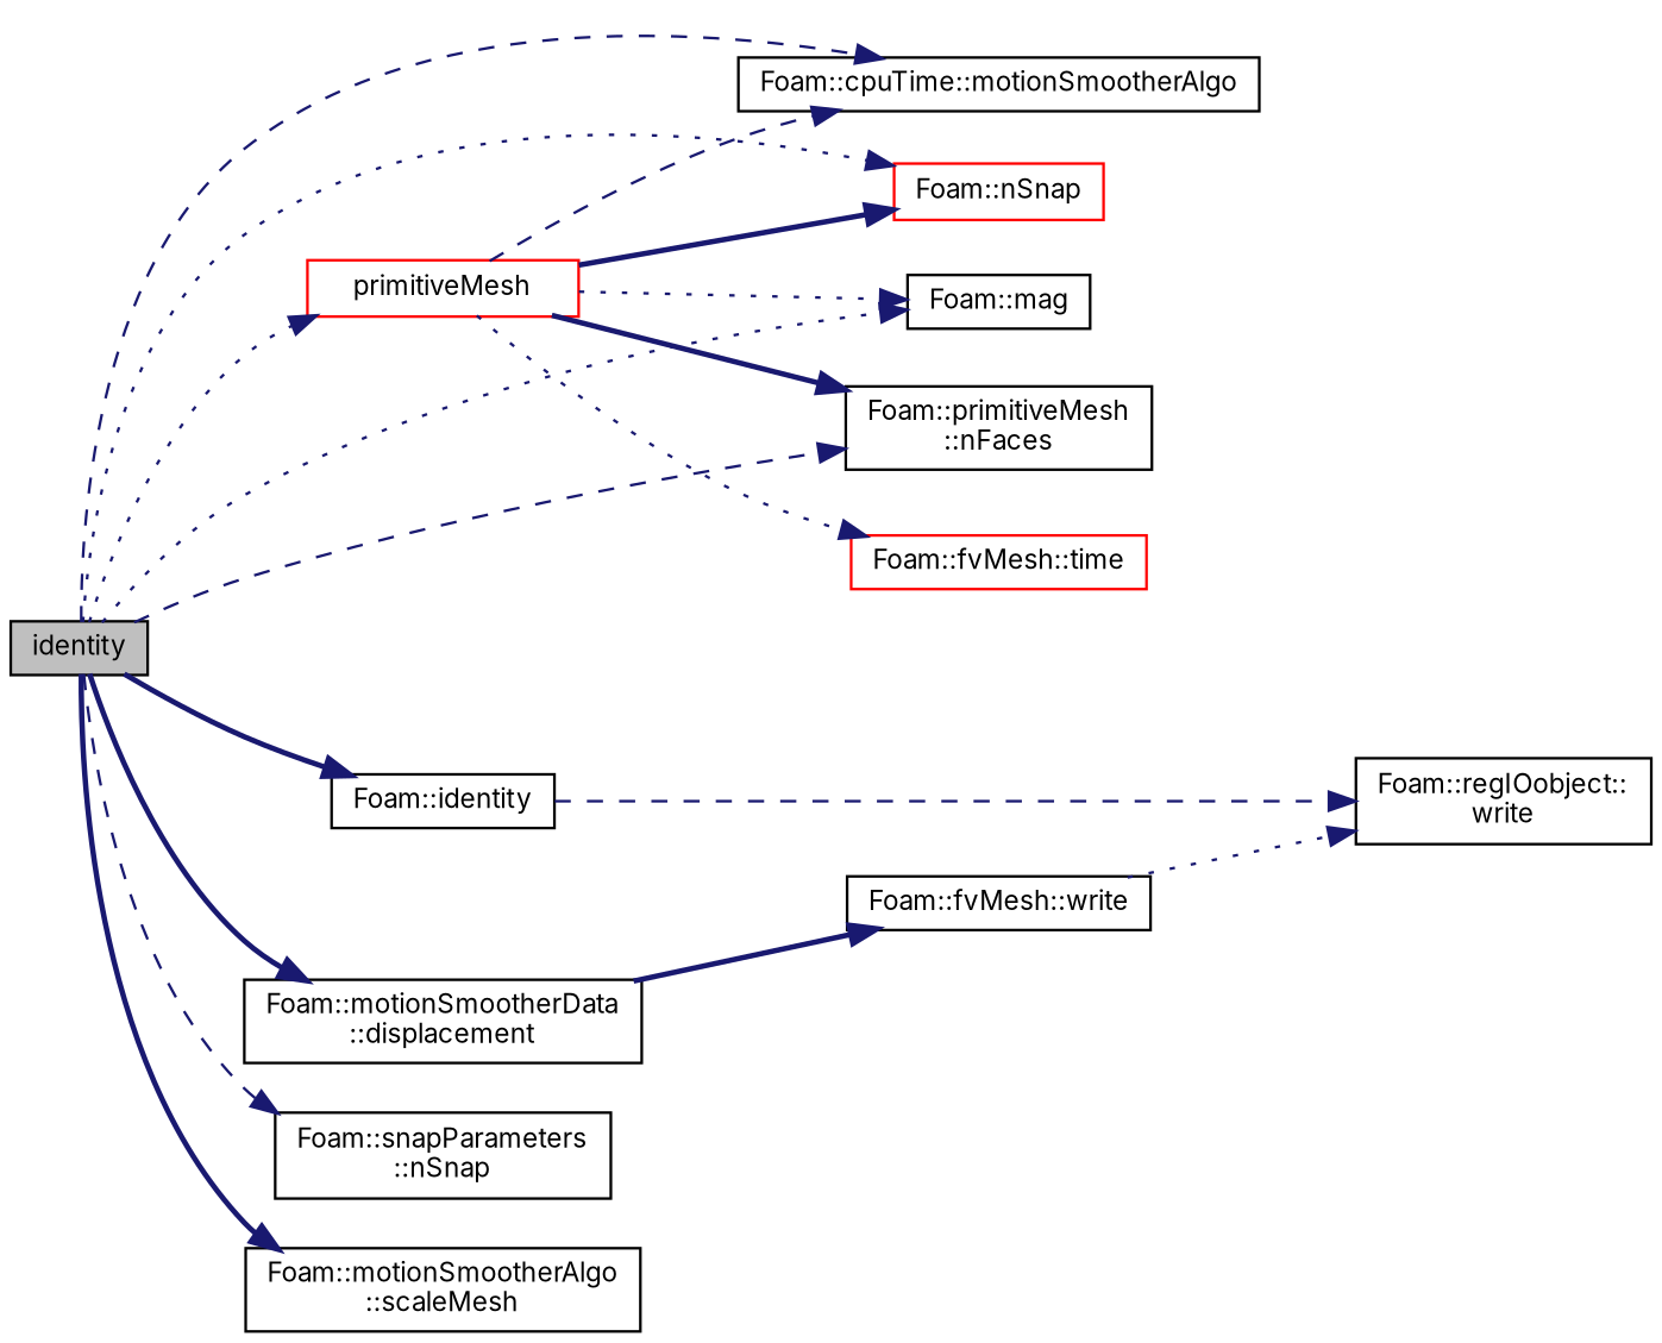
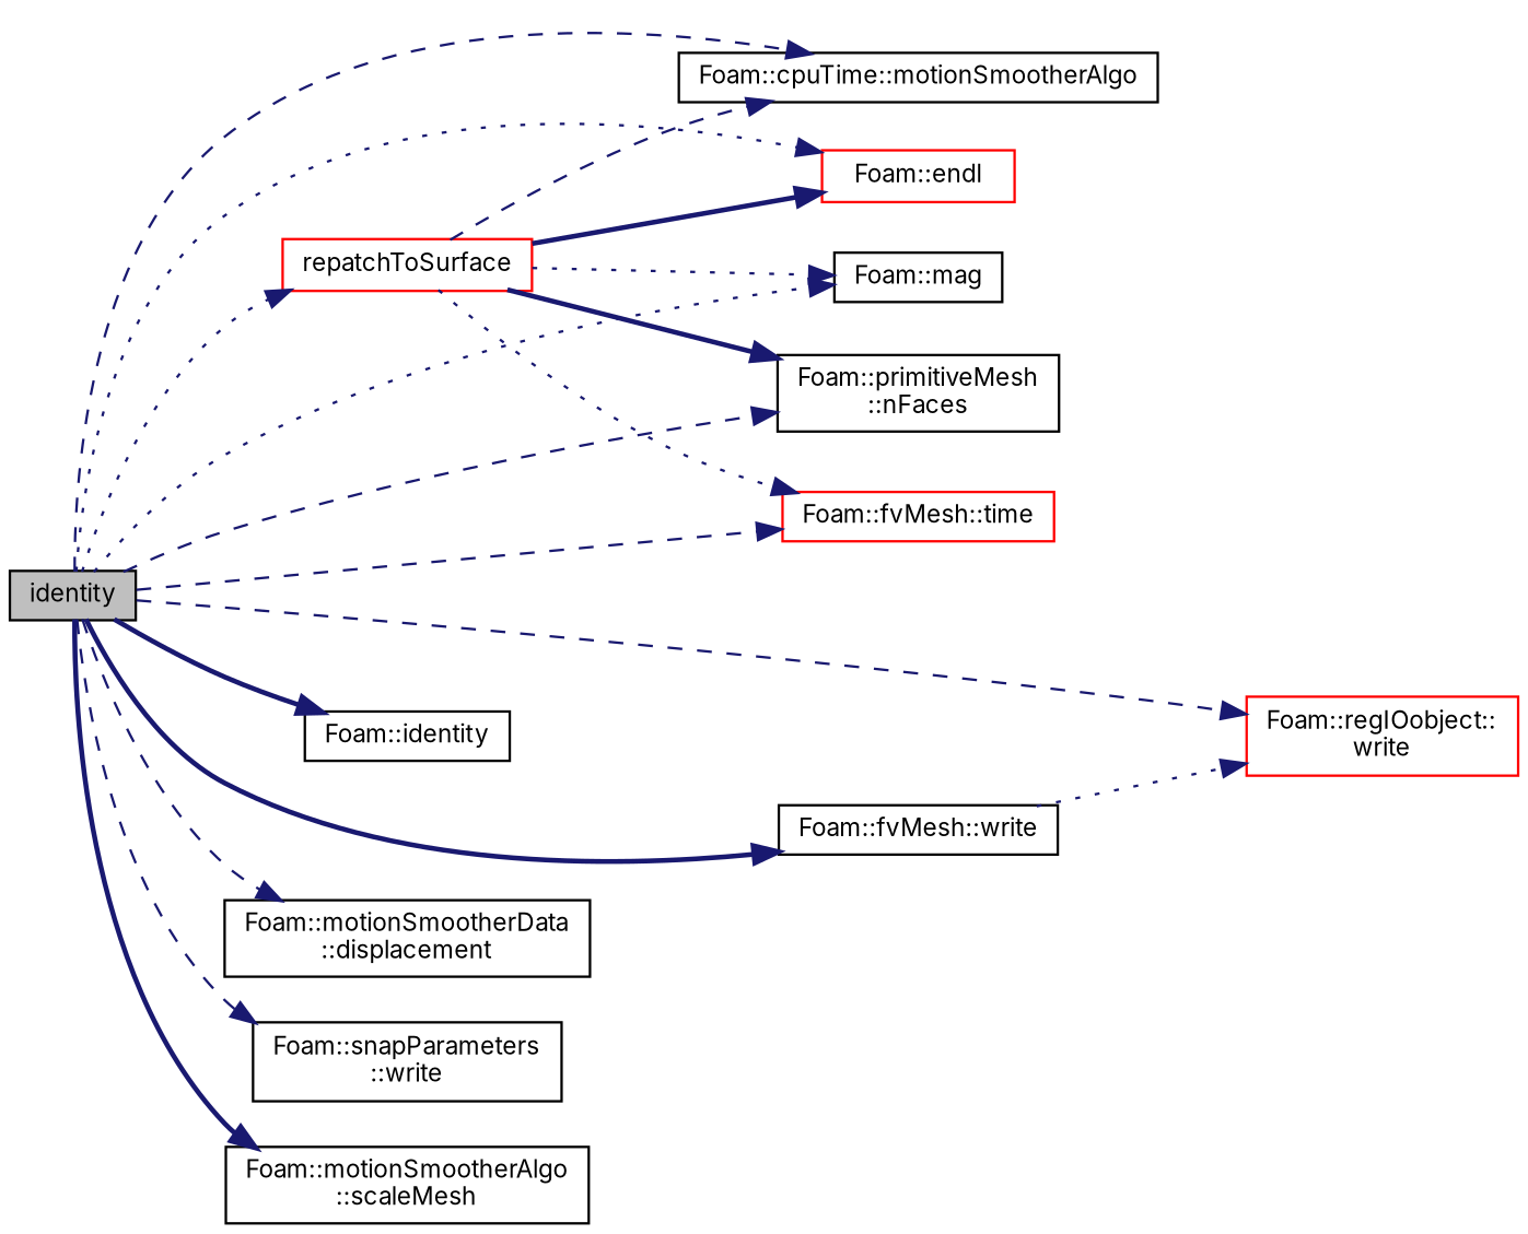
  digraph {
    fontname=Inter
    rankdir=LR
    node [color=black fontname=Inter fontsize=10 shape=record]
    edge [color=midnightblue fontname=Inter fontsize=10 labelfontname=FreeSans labelfontsize=10 style=dashed]
    n1 [fillcolor=grey75 fontcolor=black height=0.2 label=identity style=filled width=0.4]
    n2 [height=0.2 label="Foam::cpuTime::motionSmootherAlgo" width=0.4]
    n3 [height=0.2 label="Foam::motionSmootherData\l::displacement" width=0.4]
-   n4 [color=red height=0.2 label="Foam::nSnap" width=0.4]
+   n4 [color=red height=0.2 label="Foam::endl" width=0.4]
    n5 [height=0.2 label="Foam::identity" width=0.4]
    n6 [height=0.2 label="Foam::mag" width=0.4]
    n7 [height=0.2 label="Foam::primitiveMesh\l::nFaces" width=0.4]
-   n8 [height=0.2 label="Foam::snapParameters\l::nSnap" width=0.4]
-   n9 [color=red height=0.2 label=primitiveMesh width=0.4]
+   n8 [height=0.2 label="Foam::snapParameters\l::write" width=0.4]
+   n9 [color=red height=0.2 label=repatchToSurface width=0.4]
    n10 [color=red height=0.2 label="Foam::fvMesh::time" width=0.4]
    n11 [height=0.2 label="Foam::motionSmootherAlgo\l::scaleMesh" width=0.4]
-   n12 [height=0.2 label="Foam::regIOobject::\lwrite" width=0.4]
+   n12 [color=red height=0.2 label="Foam::regIOobject::\lwrite" width=0.4]
    n13 [height=0.2 label="Foam::fvMesh::write" width=0.4]
    n1 -> n2
-   n1 -> n3 [style=bold]
+   n1 -> n3
    n1 -> n4 [style=dotted]
    n1 -> n5 [style=bold]
    n1 -> n6 [style=dotted]
    n1 -> n7
    n1 -> n8
    n1 -> n9 [style=dotted]
+   n1 -> n10
    n1 -> n11 [style=bold]
-   n5 -> n12
-   n3 -> n13 [style=bold]
+   n1 -> n12
+   n1 -> n13 [style=bold]
    n9 -> n2
    n9 -> n4 [style=bold]
    n9 -> n6 [style=dotted]
    n9 -> n7 [style=bold]
    n9 -> n10 [style=dotted]
    n13 -> n12 [style=dotted]
  }
